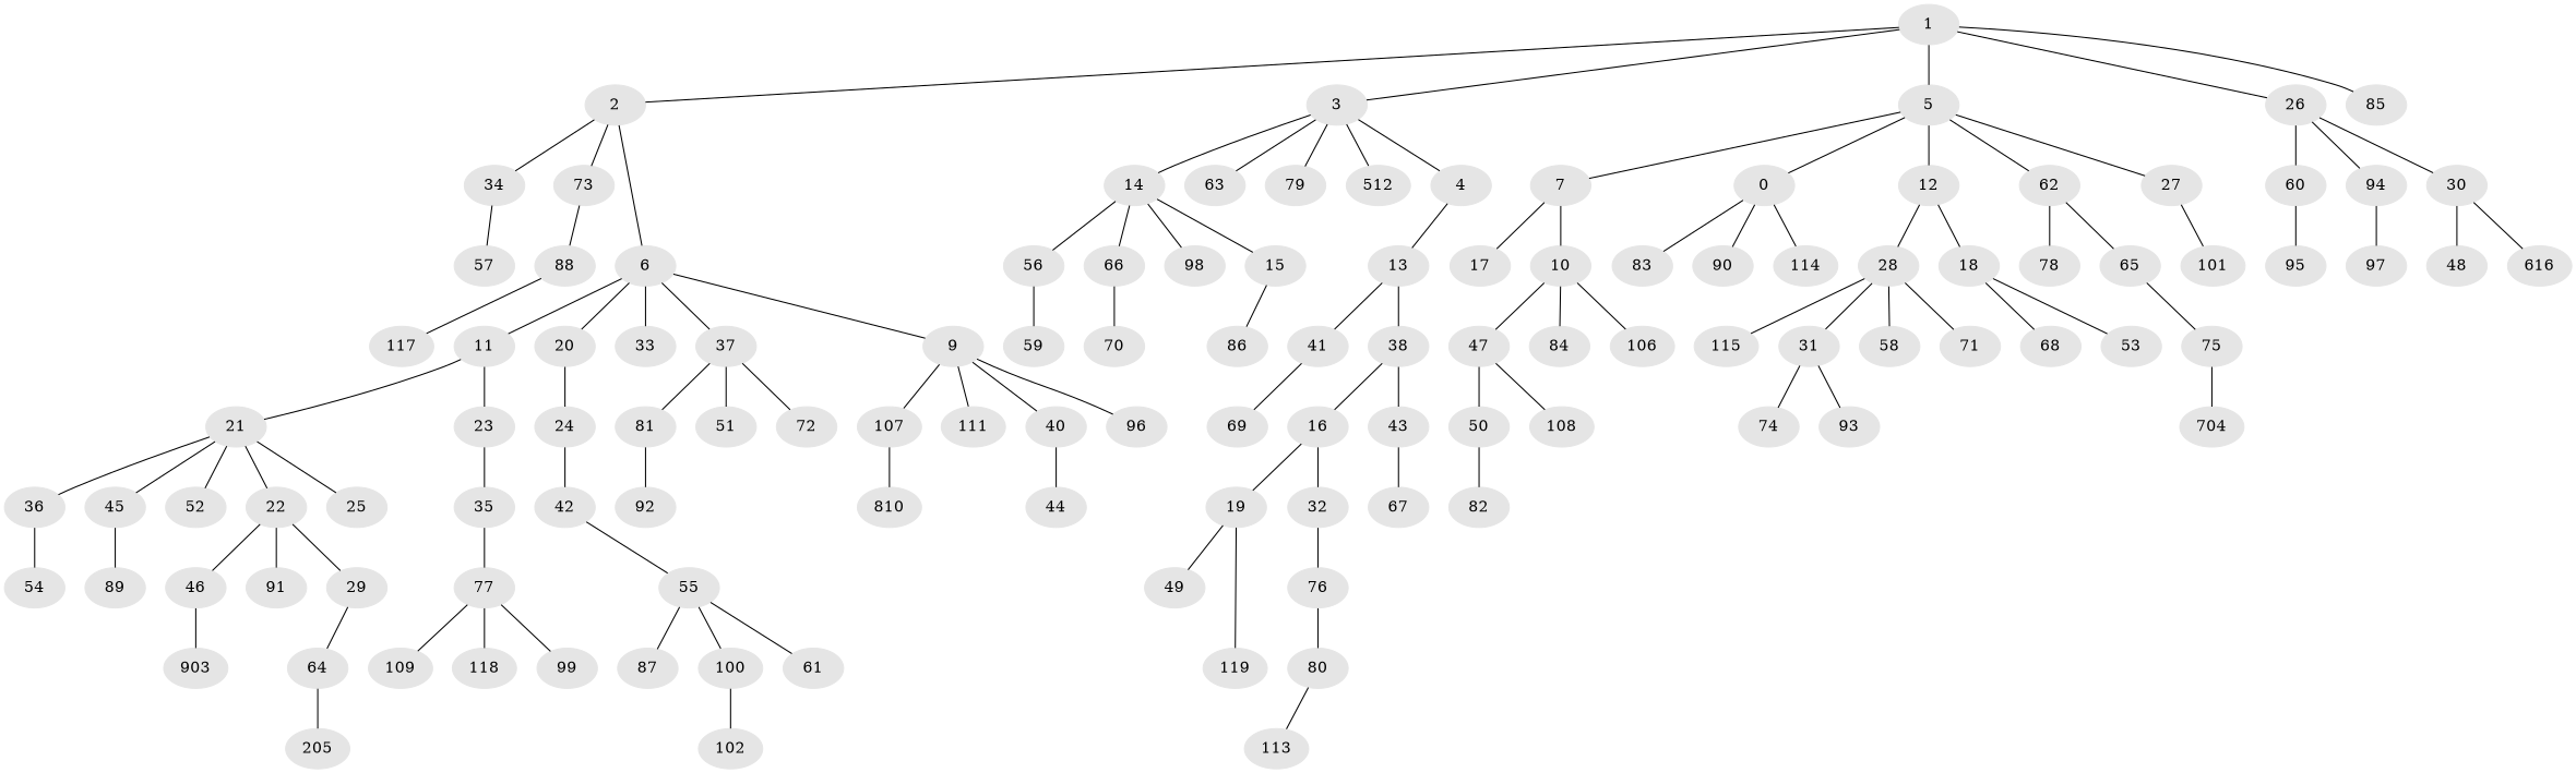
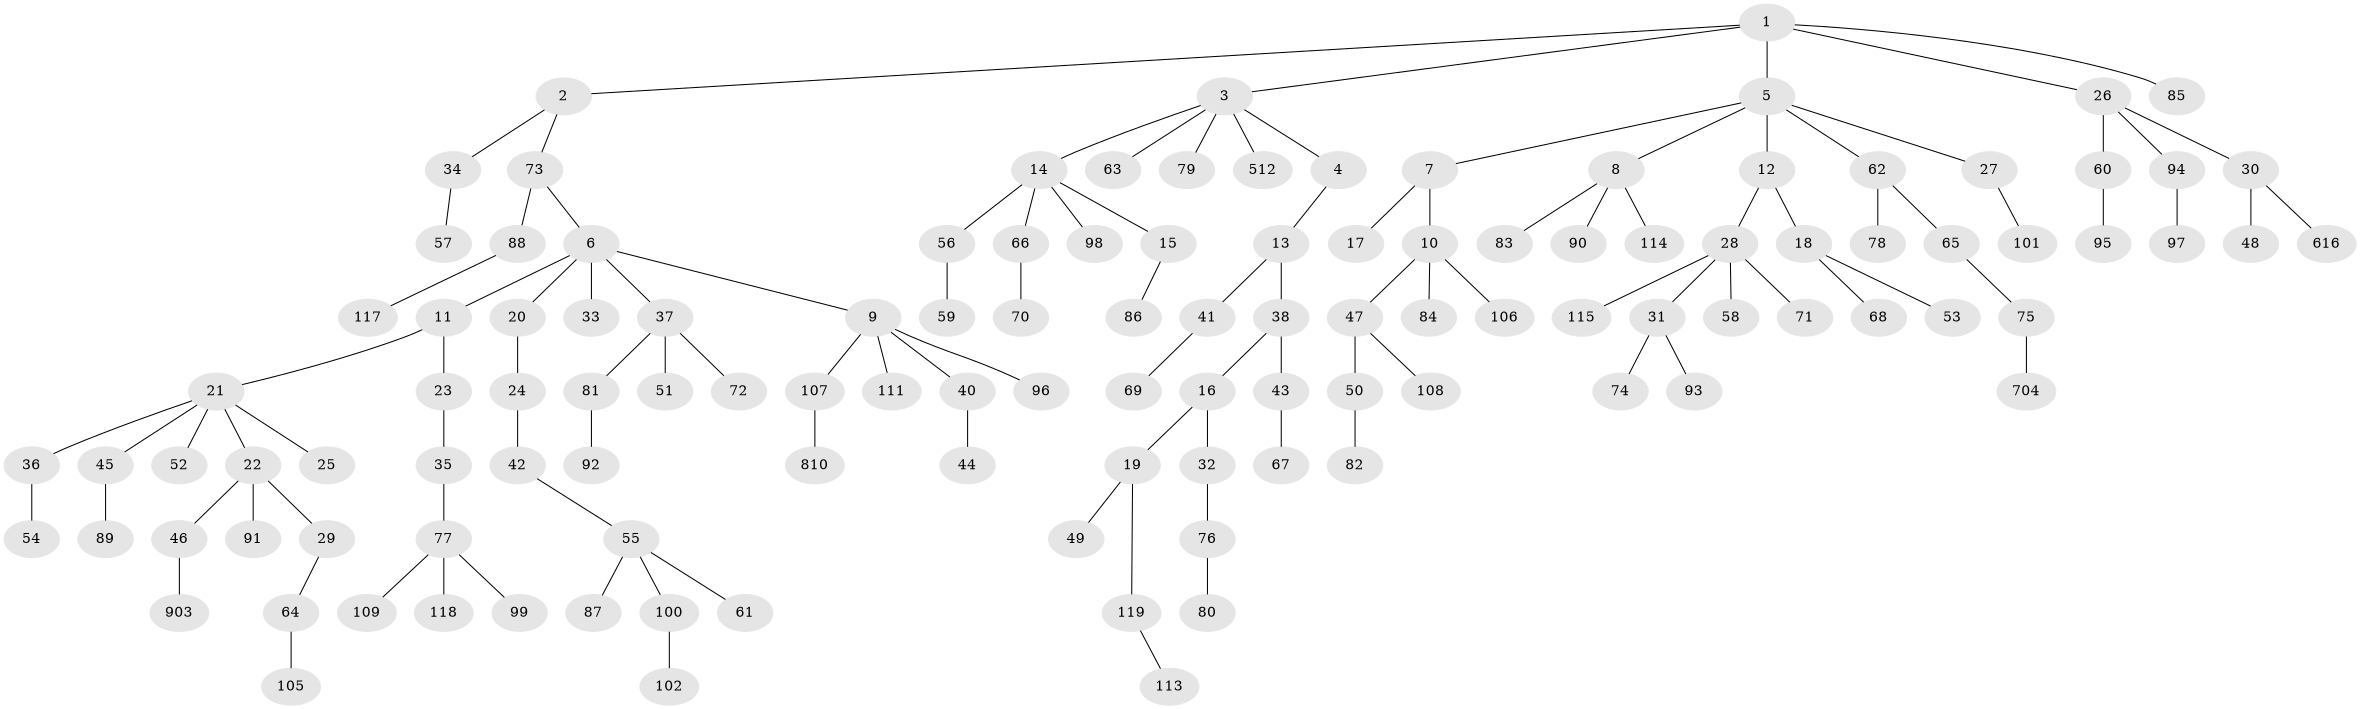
  graph {
    node [color=gray90 style=filled]
    1
    2
    3
    5
    26
    85
    6
    34
    73
    4
    14
    63
    79
    n14 [label=512]
    27
    7
-   8 [label=0]
+   8
    12
    62
    30
    60
    94
    101
    9
    11
    20
    33
    37
    57
    88
    13
    15
    56
    66
    98
    38
    41
    10
    17
    83
    90
    114
    18
    28
    65
    78
    40
    96
    107
    111
    21
    23
    24
    51
    72
    81
    47
    84
    106
    44
    n61 [label=810]
    50
    108
    22
    25
    36
    45
    52
    35
    53
    68
    31
    58
    71
    115
    16
    19
    32
    43
    69
    86
    59
    70
    49
    119
    76
    42
    29
    46
    91
    54
    89
    64
    n94 [label=903]
    77
    55
    48
    n98 [label=616]
    95
    97
    74
    93
-   105 [label=205]
+   105
    80
    99
    109
    118
    92
    67
    61
    87
    100
    82
    102
    75
    n116 [label=704]
    117
    113
    1 -- 2
    1 -- 3
    1 -- 5
    1 -- 26
    1 -- 85
-   2 -- 6
+   73 -- 6
    2 -- 34
    2 -- 73
    3 -- 4
    3 -- 14
    3 -- 63
    3 -- 79
    3 -- n14
    5 -- 27
    5 -- 7
    5 -- 8
    5 -- 12
    5 -- 62
    26 -- 30
    26 -- 60
    26 -- 94
    6 -- 9
    6 -- 11
    6 -- 20
    6 -- 33
    6 -- 37
    34 -- 57
    73 -- 88
    4 -- 13
    14 -- 15
    14 -- 56
    14 -- 66
    14 -- 98
    27 -- 101
    7 -- 10
    7 -- 17
    8 -- 83
    8 -- 90
    8 -- 114
    12 -- 18
    12 -- 28
    62 -- 65
    62 -- 78
    30 -- 48
    30 -- n98
    60 -- 95
    94 -- 97
    9 -- 40
    9 -- 96
    9 -- 107
    9 -- 111
    11 -- 21
    11 -- 23
    20 -- 24
    37 -- 51
    37 -- 72
    37 -- 81
    88 -- 117
    13 -- 38
    13 -- 41
    15 -- 86
    56 -- 59
    66 -- 70
    38 -- 16
    38 -- 43
    41 -- 69
    10 -- 47
    10 -- 84
    10 -- 106
    18 -- 53
    18 -- 68
    28 -- 31
    28 -- 58
    28 -- 71
    28 -- 115
    65 -- 75
    40 -- 44
    107 -- n61
    21 -- 22
    21 -- 25
    21 -- 36
    21 -- 45
    21 -- 52
    23 -- 35
    24 -- 42
    81 -- 92
    47 -- 50
    47 -- 108
    50 -- 82
    22 -- 29
    22 -- 46
    22 -- 91
    36 -- 54
    45 -- 89
    35 -- 77
    31 -- 74
    31 -- 93
    16 -- 19
    16 -- 32
    19 -- 49
    19 -- 119
    32 -- 76
    43 -- 67
    76 -- 80
    42 -- 55
    29 -- 64
    46 -- n94
    64 -- 105
    77 -- 99
    77 -- 109
    77 -- 118
    55 -- 61
    55 -- 87
    55 -- 100
-   80 -- 113
+   119 -- 113
    100 -- 102
    75 -- n116
  }
